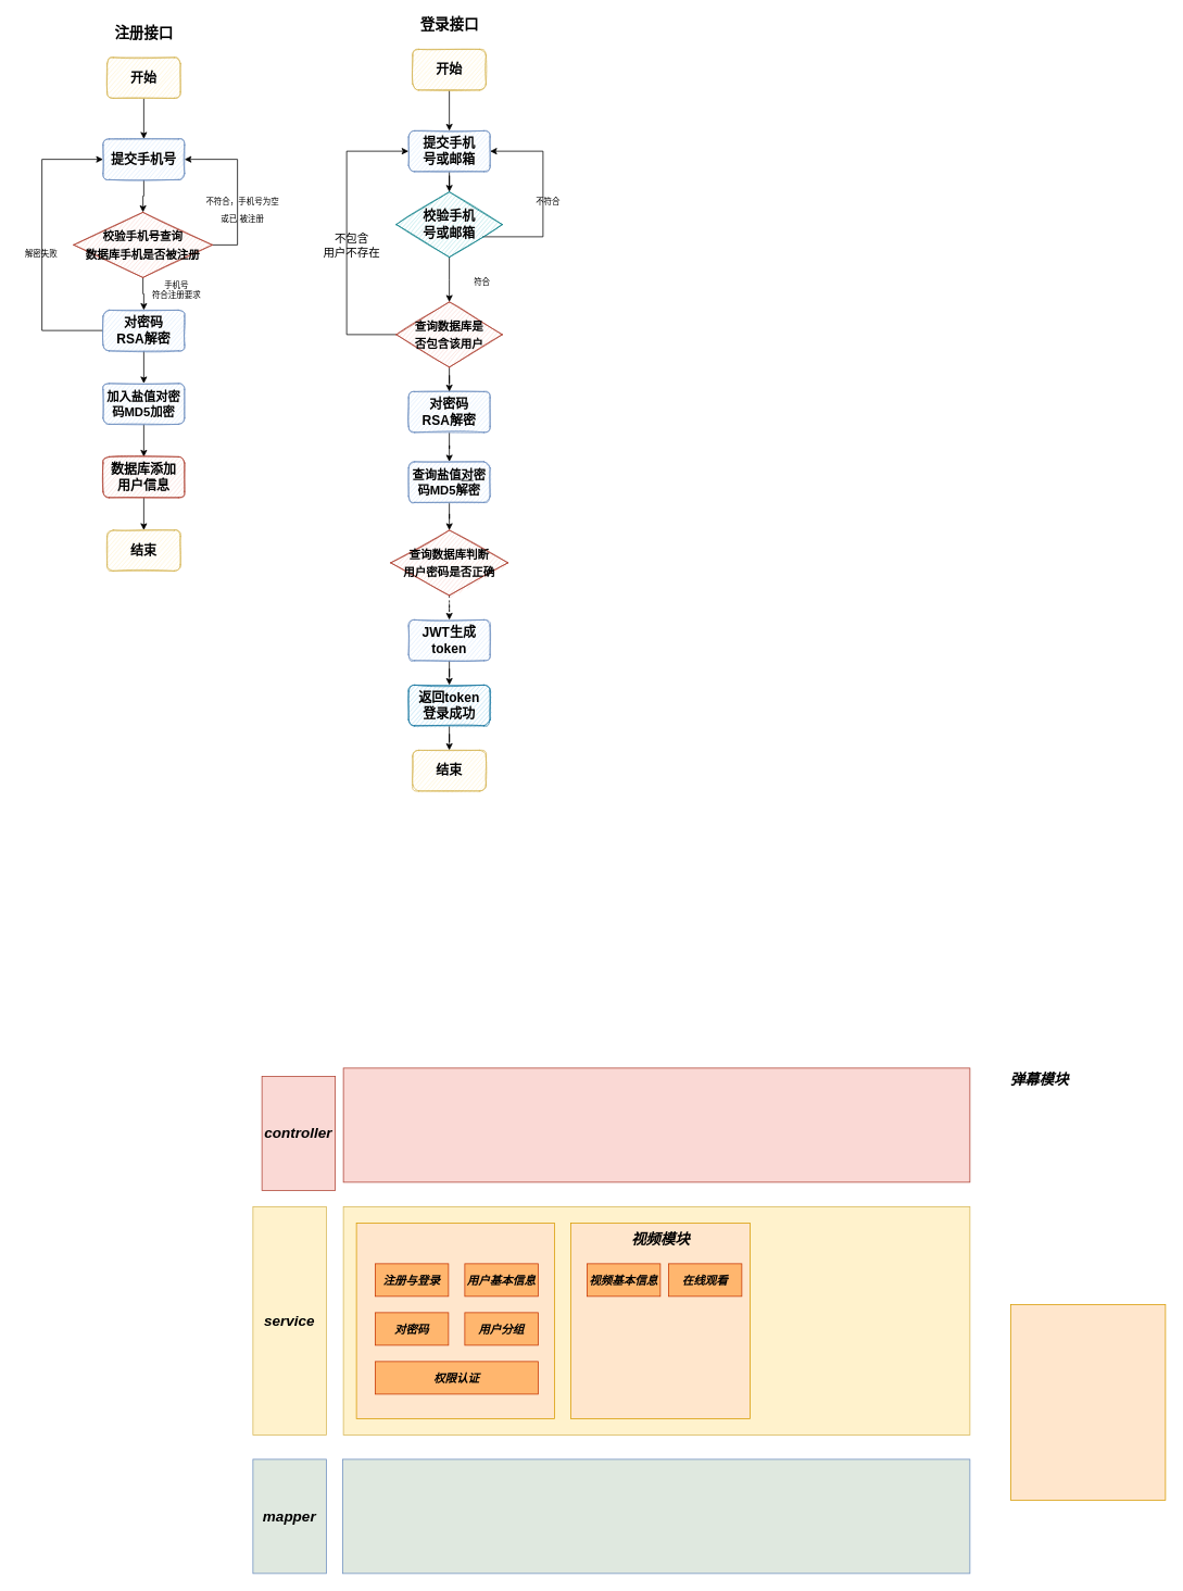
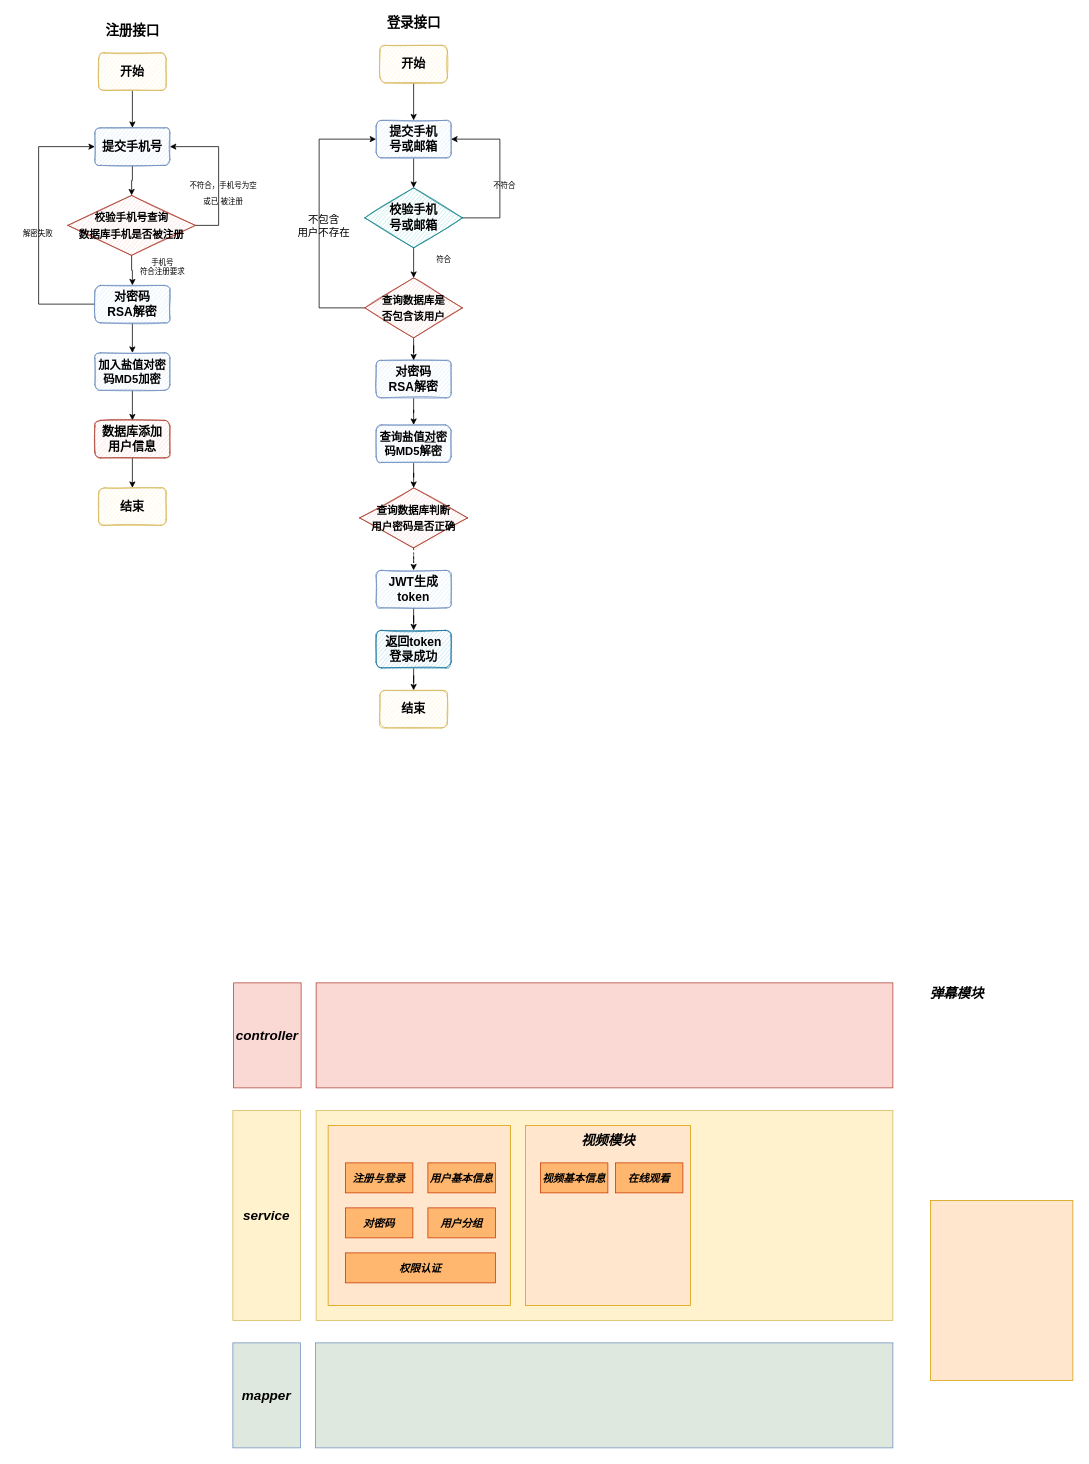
  <mxCell id="0" />
  <mxCell id="1" parent="0" />
  <mxCell id="2" style="edgeStyle=orthogonalEdgeStyle;rounded=0;orthogonalLoop=1;jettySize=auto;html=1;exitX=0.5;exitY=1;exitDx=0;exitDy=0;entryX=0.5;entryY=0;entryDx=0;entryDy=0;fontSize=18;" parent="1" source="3" target="5" edge="1"><mxGeometry relative="1" as="geometry" /></mxCell>
  <mxCell id="3" value="&lt;font size=&quot;1&quot;&gt;&lt;b style=&quot;font-size: 16px&quot;&gt;开始&lt;/b&gt;&lt;/font&gt;" style="rounded=1;whiteSpace=wrap;html=1;fillColor=#fff2cc;strokeColor=#d6b656;shadow=0;sketch=1;" parent="1" vertex="1"><mxGeometry x="131" y="70" width="90" height="50" as="geometry" /></mxCell>
  <mxCell id="4" value="" style="edgeStyle=orthogonalEdgeStyle;rounded=0;orthogonalLoop=1;jettySize=auto;html=1;fontSize=18;" parent="1" source="5" target="8" edge="1"><mxGeometry relative="1" as="geometry" /></mxCell>
  <mxCell id="5" value="&lt;font size=&quot;1&quot;&gt;&lt;b style=&quot;font-size: 16px&quot;&gt;提交手机号&lt;/b&gt;&lt;/font&gt;" style="rounded=1;whiteSpace=wrap;html=1;fillColor=#dae8fc;strokeColor=#6c8ebf;shadow=0;sketch=1;" parent="1" vertex="1"><mxGeometry x="126" y="170" width="100" height="50" as="geometry" /></mxCell>
  <mxCell id="6" style="edgeStyle=orthogonalEdgeStyle;rounded=0;orthogonalLoop=1;jettySize=auto;html=1;entryX=1;entryY=0.5;entryDx=0;entryDy=0;fontSize=18;" parent="1" source="8" target="5" edge="1"><mxGeometry relative="1" as="geometry"><Array as="points"><mxPoint x="291" y="300" /><mxPoint x="291" y="195" /></Array></mxGeometry></mxCell>
  <mxCell id="7" value="" style="edgeStyle=orthogonalEdgeStyle;rounded=0;orthogonalLoop=1;jettySize=auto;html=1;fontSize=10;" parent="1" source="8" target="12" edge="1"><mxGeometry relative="1" as="geometry" /></mxCell>
  <mxCell id="8" value="&lt;b style=&quot;font-size: 14px&quot;&gt;&lt;font style=&quot;font-size: 14px&quot;&gt;校验手机号查询&lt;br&gt;数据库手机是否被注册&lt;br&gt;&lt;/font&gt;&lt;/b&gt;" style="rhombus;whiteSpace=wrap;html=1;shadow=0;sketch=1;fontSize=18;fillColor=#fad9d5;strokeColor=#ae4132;" parent="1" vertex="1"><mxGeometry x="90" y="260" width="170" height="80" as="geometry" /></mxCell>
  <mxCell id="9" value="&lt;font style=&quot;font-size: 10px&quot;&gt;不符合，手机号为空&lt;br&gt;或已 被注册&lt;/font&gt;" style="text;html=1;align=center;verticalAlign=middle;resizable=0;points=[];autosize=1;strokeColor=none;fillColor=none;fontSize=18;" parent="1" vertex="1"><mxGeometry x="237" y="230" width="120" height="50" as="geometry" /></mxCell>
  <mxCell id="10" style="edgeStyle=orthogonalEdgeStyle;rounded=0;orthogonalLoop=1;jettySize=auto;html=1;entryX=0;entryY=0.5;entryDx=0;entryDy=0;fontSize=10;" parent="1" source="12" target="5" edge="1"><mxGeometry relative="1" as="geometry"><Array as="points"><mxPoint x="51" y="405" /><mxPoint x="51" y="195" /></Array></mxGeometry></mxCell>
  <mxCell id="11" value="" style="edgeStyle=orthogonalEdgeStyle;rounded=0;orthogonalLoop=1;jettySize=auto;html=1;fontSize=10;" parent="1" source="12" target="16" edge="1"><mxGeometry relative="1" as="geometry" /></mxCell>
  <mxCell id="12" value="&lt;font style=&quot;font-size: 16px&quot;&gt;&lt;b&gt;对密码&lt;br&gt;RSA解密&lt;/b&gt;&lt;/font&gt;" style="rounded=1;whiteSpace=wrap;html=1;fillColor=#dae8fc;strokeColor=#6c8ebf;shadow=0;sketch=1;" parent="1" vertex="1"><mxGeometry x="126" y="380" width="100" height="50" as="geometry" /></mxCell>
  <mxCell id="13" value="解密失败" style="text;html=1;align=center;verticalAlign=middle;resizable=0;points=[];autosize=1;strokeColor=none;fillColor=none;fontSize=10;" parent="1" vertex="1"><mxGeometry x="20" y="300" width="60" height="20" as="geometry" /></mxCell>
  <mxCell id="14" value="手机号&lt;br&gt;符合注册要求" style="text;html=1;align=center;verticalAlign=middle;resizable=0;points=[];autosize=1;strokeColor=none;fillColor=none;fontSize=10;" parent="1" vertex="1"><mxGeometry x="171" y="340" width="90" height="30" as="geometry" /></mxCell>
  <mxCell id="15" value="" style="edgeStyle=orthogonalEdgeStyle;rounded=0;orthogonalLoop=1;jettySize=auto;html=1;fontSize=10;" parent="1" source="16" target="18" edge="1"><mxGeometry relative="1" as="geometry" /></mxCell>
  <mxCell id="16" value="&lt;font style=&quot;font-size: 15px&quot;&gt;&lt;b&gt;加入盐值对密&lt;br&gt;码MD5加密&lt;/b&gt;&lt;/font&gt;" style="rounded=1;whiteSpace=wrap;html=1;fillColor=#dae8fc;strokeColor=#6c8ebf;shadow=0;sketch=1;" parent="1" vertex="1"><mxGeometry x="126" y="470" width="100" height="50" as="geometry" /></mxCell>
  <mxCell id="17" value="" style="edgeStyle=orthogonalEdgeStyle;rounded=0;orthogonalLoop=1;jettySize=auto;html=1;fontSize=10;" parent="1" source="18" target="19" edge="1"><mxGeometry relative="1" as="geometry" /></mxCell>
  <mxCell id="18" value="&lt;span style=&quot;font-size: 16px&quot;&gt;&lt;b&gt;数据库添加&lt;br&gt;用户信息&lt;/b&gt;&lt;/span&gt;" style="rounded=1;whiteSpace=wrap;html=1;fillColor=#fad9d5;strokeColor=#ae4132;shadow=0;sketch=1;" parent="1" vertex="1"><mxGeometry x="126" y="560" width="100" height="50" as="geometry" /></mxCell>
  <mxCell id="19" value="&lt;font size=&quot;1&quot;&gt;&lt;b style=&quot;font-size: 16px&quot;&gt;结束&lt;/b&gt;&lt;/font&gt;" style="rounded=1;whiteSpace=wrap;html=1;fillColor=#fff2cc;strokeColor=#d6b656;shadow=0;sketch=1;" parent="1" vertex="1"><mxGeometry x="131" y="650" width="90" height="50" as="geometry" /></mxCell>
  <mxCell id="20" value="&lt;b&gt;&lt;font style=&quot;font-size: 18px&quot;&gt;注册接口&lt;/font&gt;&lt;/b&gt;" style="text;html=1;align=center;verticalAlign=middle;resizable=0;points=[];autosize=1;strokeColor=none;fillColor=none;fontSize=10;" parent="1" vertex="1"><mxGeometry x="131" y="30" width="90" height="20" as="geometry" /></mxCell>
  <mxCell id="21" style="edgeStyle=orthogonalEdgeStyle;rounded=0;orthogonalLoop=1;jettySize=auto;html=1;exitX=0.5;exitY=1;exitDx=0;exitDy=0;entryX=0.5;entryY=0;entryDx=0;entryDy=0;fontSize=18;" parent="1" source="22" target="24" edge="1"><mxGeometry relative="1" as="geometry" /></mxCell>
  <mxCell id="22" value="&lt;font size=&quot;1&quot;&gt;&lt;b style=&quot;font-size: 16px&quot;&gt;开始&lt;/b&gt;&lt;/font&gt;" style="rounded=1;whiteSpace=wrap;html=1;fillColor=#fff2cc;strokeColor=#d6b656;shadow=0;sketch=1;" parent="1" vertex="1"><mxGeometry x="506" y="60" width="90" height="50" as="geometry" /></mxCell>
  <mxCell id="23" value="" style="edgeStyle=orthogonalEdgeStyle;rounded=0;orthogonalLoop=1;jettySize=auto;html=1;fontSize=18;" parent="1" source="24" target="27" edge="1"><mxGeometry relative="1" as="geometry" /></mxCell>
  <mxCell id="24" value="&lt;font size=&quot;1&quot;&gt;&lt;b style=&quot;font-size: 16px&quot;&gt;提交手机&lt;br&gt;号或邮箱&lt;/b&gt;&lt;/font&gt;" style="rounded=1;whiteSpace=wrap;html=1;fillColor=#dae8fc;strokeColor=#6c8ebf;shadow=0;sketch=1;" parent="1" vertex="1"><mxGeometry x="501" y="160" width="100" height="50" as="geometry" /></mxCell>
  <mxCell id="25" style="edgeStyle=orthogonalEdgeStyle;rounded=0;orthogonalLoop=1;jettySize=auto;html=1;entryX=1;entryY=0.5;entryDx=0;entryDy=0;fontSize=18;" parent="1" source="27" target="24" edge="1"><mxGeometry relative="1" as="geometry"><Array as="points"><mxPoint x="666" y="290" /><mxPoint x="666" y="185" /></Array></mxGeometry></mxCell>
  <mxCell id="26" value="" style="edgeStyle=orthogonalEdgeStyle;rounded=0;orthogonalLoop=1;jettySize=auto;html=1;fontSize=10;" parent="1" source="27" edge="1"><mxGeometry relative="1" as="geometry"><mxPoint x="551" y="370" as="targetPoint" /></mxGeometry></mxCell>
- <mxCell id="27" value="&lt;b&gt;&lt;font style=&quot;font-size: 16px&quot;&gt;校验手机&lt;br&gt;号或邮箱&lt;/font&gt;&lt;/b&gt;" style="rhombus;whiteSpace=wrap;html=1;shadow=0;sketch=1;fontSize=18;fillColor=#b0e3e6;strokeColor=#0e8088;" parent="1" vertex="1"><mxGeometry x="486" y="235" width="130" height="80" as="geometry" /></mxCell>
+ <mxCell id="27" value="&lt;b&gt;&lt;font style=&quot;font-size: 16px&quot;&gt;校验手机&lt;br&gt;号或邮箱&lt;/font&gt;&lt;/b&gt;" style="rhombus;whiteSpace=wrap;html=1;shadow=0;sketch=1;fontSize=18;fillColor=#b0e3e6;strokeColor=#0e8088;" parent="1" vertex="1"><mxGeometry x="486" y="250" width="130" height="80" as="geometry" /></mxCell>
  <mxCell id="28" value="&lt;font style=&quot;font-size: 10px&quot;&gt;不符合&lt;br&gt;&lt;/font&gt;" style="text;html=1;align=center;verticalAlign=middle;resizable=0;points=[];autosize=1;strokeColor=none;fillColor=none;fontSize=18;" parent="1" vertex="1"><mxGeometry x="647" y="230" width="50" height="30" as="geometry" /></mxCell>
  <mxCell id="29" value="符合" style="text;html=1;align=center;verticalAlign=middle;resizable=0;points=[];autosize=1;strokeColor=none;fillColor=none;fontSize=10;" parent="1" vertex="1"><mxGeometry x="571" y="335" width="40" height="20" as="geometry" /></mxCell>
  <mxCell id="30" value="" style="edgeStyle=orthogonalEdgeStyle;rounded=0;orthogonalLoop=1;jettySize=auto;html=1;fontSize=16;" parent="1" source="31" target="32" edge="1"><mxGeometry relative="1" as="geometry" /></mxCell>
  <mxCell id="31" value="&lt;span style=&quot;font-size: 16px&quot;&gt;&lt;b&gt;返回token&lt;br&gt;登录成功&lt;/b&gt;&lt;/span&gt;" style="rounded=1;whiteSpace=wrap;html=1;fillColor=#b1ddf0;strokeColor=#10739e;shadow=0;sketch=1;" parent="1" vertex="1"><mxGeometry x="501" y="840" width="100" height="50" as="geometry" /></mxCell>
  <mxCell id="32" value="&lt;font size=&quot;1&quot;&gt;&lt;b style=&quot;font-size: 16px&quot;&gt;结束&lt;/b&gt;&lt;/font&gt;" style="rounded=1;whiteSpace=wrap;html=1;fillColor=#fff2cc;strokeColor=#d6b656;shadow=0;sketch=1;" parent="1" vertex="1"><mxGeometry x="506" y="920" width="90" height="50" as="geometry" /></mxCell>
  <mxCell id="33" value="&lt;b&gt;&lt;font style=&quot;font-size: 18px&quot;&gt;登录接口&lt;/font&gt;&lt;/b&gt;" style="text;html=1;align=center;verticalAlign=middle;resizable=0;points=[];autosize=1;strokeColor=none;fillColor=none;fontSize=10;" parent="1" vertex="1"><mxGeometry x="506" y="20" width="90" height="20" as="geometry" /></mxCell>
  <mxCell id="34" value="" style="edgeStyle=orthogonalEdgeStyle;rounded=0;orthogonalLoop=1;jettySize=auto;html=1;fontSize=15;" parent="1" source="35" target="41" edge="1"><mxGeometry relative="1" as="geometry" /></mxCell>
  <mxCell id="35" value="&lt;font style=&quot;font-size: 16px&quot;&gt;&lt;b&gt;对密码&lt;br&gt;RSA解密&lt;/b&gt;&lt;/font&gt;" style="rounded=1;whiteSpace=wrap;html=1;fillColor=#dae8fc;strokeColor=#6c8ebf;shadow=0;sketch=1;" parent="1" vertex="1"><mxGeometry x="501" y="480" width="100" height="50" as="geometry" /></mxCell>
  <mxCell id="36" style="edgeStyle=orthogonalEdgeStyle;rounded=0;orthogonalLoop=1;jettySize=auto;html=1;entryX=0;entryY=0.5;entryDx=0;entryDy=0;fontSize=14;" parent="1" source="38" target="24" edge="1"><mxGeometry relative="1" as="geometry"><Array as="points"><mxPoint x="425" y="410" /><mxPoint x="425" y="185" /></Array></mxGeometry></mxCell>
  <mxCell id="37" value="" style="edgeStyle=orthogonalEdgeStyle;rounded=0;orthogonalLoop=1;jettySize=auto;html=1;fontSize=15;" parent="1" source="38" target="35" edge="1"><mxGeometry relative="1" as="geometry" /></mxCell>
  <mxCell id="38" value="&lt;b style=&quot;font-size: 14px&quot;&gt;&lt;font style=&quot;font-size: 14px&quot;&gt;查询数据库是&lt;br&gt;否包含该用户&lt;/font&gt;&lt;/b&gt;" style="rhombus;whiteSpace=wrap;html=1;shadow=0;sketch=1;fontSize=18;fillColor=#fad9d5;strokeColor=#ae4132;" parent="1" vertex="1"><mxGeometry x="486" y="370" width="130" height="80" as="geometry" /></mxCell>
  <mxCell id="39" value="不包含&lt;br&gt;用户不存在" style="text;html=1;align=center;verticalAlign=middle;resizable=0;points=[];autosize=1;strokeColor=none;fillColor=none;fontSize=14;" parent="1" vertex="1"><mxGeometry x="386" y="280" width="90" height="40" as="geometry" /></mxCell>
  <mxCell id="40" value="" style="edgeStyle=orthogonalEdgeStyle;rounded=0;orthogonalLoop=1;jettySize=auto;html=1;fontSize=15;" parent="1" source="41" target="43" edge="1"><mxGeometry relative="1" as="geometry" /></mxCell>
  <mxCell id="41" value="&lt;font style=&quot;font-size: 15px&quot;&gt;&lt;b&gt;查询盐值&lt;u&gt;对&lt;/u&gt;密码MD5解密&lt;/b&gt;&lt;/font&gt;" style="rounded=1;whiteSpace=wrap;html=1;fillColor=#dae8fc;strokeColor=#6c8ebf;shadow=0;sketch=1;" parent="1" vertex="1"><mxGeometry x="501" y="566" width="100" height="50" as="geometry" /></mxCell>
  <mxCell id="42" value="" style="edgeStyle=orthogonalEdgeStyle;rounded=0;orthogonalLoop=1;jettySize=auto;html=1;fontSize=16;dashed=1;" parent="1" source="43" target="45" edge="1"><mxGeometry relative="1" as="geometry" /></mxCell>
  <mxCell id="43" value="&lt;span style=&quot;font-size: 14px&quot;&gt;&lt;b&gt;查询数据库判断&lt;br&gt;用户密码是否正确&lt;/b&gt;&lt;/span&gt;" style="rhombus;whiteSpace=wrap;html=1;shadow=0;sketch=1;fontSize=18;fillColor=#fad9d5;strokeColor=#ae4132;" parent="1" vertex="1"><mxGeometry x="479" y="650" width="144" height="80" as="geometry" /></mxCell>
  <mxCell id="44" value="" style="edgeStyle=orthogonalEdgeStyle;rounded=0;orthogonalLoop=1;jettySize=auto;html=1;fontSize=16;" parent="1" source="45" target="31" edge="1"><mxGeometry relative="1" as="geometry" /></mxCell>
  <mxCell id="45" value="&lt;b&gt;&lt;font style=&quot;font-size: 16px&quot;&gt;JWT生成token&lt;/font&gt;&lt;/b&gt;" style="rounded=1;whiteSpace=wrap;html=1;fillColor=#dae8fc;strokeColor=#6c8ebf;shadow=0;sketch=1;" parent="1" vertex="1"><mxGeometry x="501" y="760" width="100" height="50" as="geometry" /></mxCell>
  <mxCell id="46" value="" style="rounded=0;whiteSpace=wrap;html=1;fillColor=#DFE8DF;strokeColor=#6c8ebf;sketch=0;glass=0;shadow=0;" vertex="1" parent="1"><mxGeometry x="420" y="1790" width="770" height="140" as="geometry" /></mxCell>
  <mxCell id="47" value="&lt;b&gt;&lt;font style=&quot;font-size: 18px;&quot;&gt;&lt;i&gt;mapper&lt;/i&gt;&lt;/font&gt;&lt;/b&gt;" style="rounded=0;whiteSpace=wrap;html=1;fillColor=#DFE8DF;strokeColor=#6c8ebf;sketch=0;" vertex="1" parent="1"><mxGeometry x="310" y="1790" width="90" height="140" as="geometry" /></mxCell>
  <mxCell id="48" value="" style="rounded=0;whiteSpace=wrap;html=1;fillColor=#fff2cc;strokeColor=#d6b656;sketch=0;" vertex="1" parent="1"><mxGeometry x="421" y="1480" width="769" height="280" as="geometry" /></mxCell>
  <mxCell id="49" value="&lt;b&gt;&lt;font style=&quot;font-size: 18px;&quot;&gt;&lt;i&gt;service&lt;/i&gt;&lt;/font&gt;&lt;/b&gt;" style="rounded=0;whiteSpace=wrap;html=1;fillColor=#fff2cc;strokeColor=#d6b656;sketch=0;" vertex="1" parent="1"><mxGeometry x="310" y="1480" width="90" height="280" as="geometry" /></mxCell>
  <mxCell id="50" value="" style="rounded=0;whiteSpace=wrap;html=1;fillColor=#fad9d5;strokeColor=#ae4132;sketch=0;glass=0;shadow=0;" vertex="1" parent="1"><mxGeometry x="421" y="1310" width="769" height="140" as="geometry" /></mxCell>
- <mxCell id="51" value="&lt;b&gt;&lt;font style=&quot;font-size: 18px;&quot;&gt;&lt;i&gt;controller&lt;/i&gt;&lt;/font&gt;&lt;/b&gt;" style="rounded=0;whiteSpace=wrap;html=1;fillColor=#fad9d5;strokeColor=#ae4132;sketch=0;" vertex="1" parent="1"><mxGeometry x="321" y="1320" width="90" height="140" as="geometry" /></mxCell>
+ <mxCell id="51" value="&lt;b&gt;&lt;font style=&quot;font-size: 18px;&quot;&gt;&lt;i&gt;controller&lt;/i&gt;&lt;/font&gt;&lt;/b&gt;" style="rounded=0;whiteSpace=wrap;html=1;fillColor=#fad9d5;strokeColor=#ae4132;sketch=0;" vertex="1" parent="1"><mxGeometry x="311" y="1310" width="90" height="140" as="geometry" /></mxCell>
  <mxCell id="52" value="" style="rounded=0;whiteSpace=wrap;html=1;shadow=0;glass=0;sketch=0;fontSize=18;strokeColor=#d79b00;fillColor=#ffe6cc;" vertex="1" parent="1"><mxGeometry x="437" y="1500" width="243" height="240" as="geometry" /></mxCell>
  <mxCell id="53" value="" style="rounded=0;whiteSpace=wrap;html=1;shadow=0;glass=0;sketch=0;fontSize=18;strokeColor=#d79b00;fillColor=#ffe6cc;" vertex="1" parent="1"><mxGeometry x="1240" y="1600" width="190" height="240" as="geometry" /></mxCell>
  <mxCell id="54" value="" style="rounded=0;whiteSpace=wrap;html=1;shadow=0;glass=0;sketch=0;fontSize=18;strokeColor=#d79b00;fillColor=#ffe6cc;" vertex="1" parent="1"><mxGeometry x="700" y="1500" width="220" height="240" as="geometry" /></mxCell>
  <mxCell id="55" value="&lt;b&gt;&lt;i&gt;弹幕模块&lt;/i&gt;&lt;/b&gt;" style="text;html=1;align=center;verticalAlign=middle;resizable=0;points=[];autosize=1;strokeColor=none;fillColor=none;fontSize=18;" vertex="1" parent="1"><mxGeometry x="1225" y="1305" width="100" height="40" as="geometry" /></mxCell>
  <mxCell id="56" value="&lt;span style=&quot;font-size: 14px;&quot;&gt;&lt;b&gt;&lt;i&gt;用户基本信息&lt;/i&gt;&lt;/b&gt;&lt;/span&gt;" style="rounded=0;whiteSpace=wrap;html=1;shadow=0;glass=0;sketch=0;fontSize=18;strokeColor=#C73500;fillColor=#FFB66E;fontColor=#000000;" vertex="1" parent="1"><mxGeometry x="570" y="1550" width="90" height="40" as="geometry" /></mxCell>
  <mxCell id="57" value="&lt;b&gt;&lt;i&gt;&lt;font style=&quot;font-size: 14px;&quot;&gt;注册与登录&lt;/font&gt;&lt;/i&gt;&lt;/b&gt;" style="rounded=0;whiteSpace=wrap;html=1;shadow=0;glass=0;sketch=0;fontSize=18;strokeColor=#C73500;fillColor=#FFB66E;fontColor=#000000;" vertex="1" parent="1"><mxGeometry x="460" y="1550" width="90" height="40" as="geometry" /></mxCell>
  <mxCell id="58" value="&lt;b&gt;&lt;i&gt;&lt;font style=&quot;font-size: 14px;&quot;&gt;对密码&lt;/font&gt;&lt;/i&gt;&lt;/b&gt;" style="rounded=0;whiteSpace=wrap;html=1;shadow=0;glass=0;sketch=0;fontSize=18;strokeColor=#C73500;fillColor=#FFB66E;fontColor=#000000;" vertex="1" parent="1"><mxGeometry x="460" y="1610" width="90" height="40" as="geometry" /></mxCell>
  <mxCell id="59" value="&lt;b&gt;&lt;i&gt;&lt;font style=&quot;font-size: 14px;&quot;&gt;用户分组&lt;/font&gt;&lt;/i&gt;&lt;/b&gt;" style="rounded=0;whiteSpace=wrap;html=1;shadow=0;glass=0;sketch=0;fontSize=18;strokeColor=#C73500;fillColor=#FFB66E;fontColor=#000000;" vertex="1" parent="1"><mxGeometry x="570" y="1610" width="90" height="40" as="geometry" /></mxCell>
  <mxCell id="60" value="&lt;span style=&quot;font-size: 14px;&quot;&gt;&lt;b&gt;&lt;i&gt;权限认证&lt;/i&gt;&lt;/b&gt;&lt;/span&gt;" style="rounded=0;whiteSpace=wrap;html=1;shadow=0;glass=0;sketch=0;fontSize=18;strokeColor=#C73500;fillColor=#FFB66E;fontColor=#000000;" vertex="1" parent="1"><mxGeometry x="460" y="1670" width="200" height="40" as="geometry" /></mxCell>
  <mxCell id="61" value="&lt;b&gt;&lt;i&gt;视频模块&lt;/i&gt;&lt;/b&gt;" style="text;html=1;align=center;verticalAlign=middle;resizable=0;points=[];autosize=1;strokeColor=none;fillColor=none;fontSize=18;shadow=0;" vertex="1" parent="1"><mxGeometry x="760" y="1500" width="100" height="40" as="geometry" /></mxCell>
  <mxCell id="62" value="&lt;b&gt;&lt;i&gt;&lt;font style=&quot;font-size: 14px;&quot;&gt;视频基本信息&lt;/font&gt;&lt;/i&gt;&lt;/b&gt;" style="rounded=0;whiteSpace=wrap;html=1;shadow=0;glass=0;sketch=0;fontSize=18;strokeColor=#C73500;fillColor=#FFB66E;fontColor=#000000;" vertex="1" parent="1"><mxGeometry x="720" y="1550" width="90" height="40" as="geometry" /></mxCell>
  <mxCell id="63" value="&lt;b&gt;&lt;i&gt;&lt;font style=&quot;font-size: 14px;&quot;&gt;在线观看&lt;/font&gt;&lt;/i&gt;&lt;/b&gt;" style="rounded=0;whiteSpace=wrap;html=1;shadow=0;glass=0;sketch=0;fontSize=18;strokeColor=#C73500;fillColor=#FFB66E;fontColor=#000000;" vertex="1" parent="1"><mxGeometry x="820" y="1550" width="90" height="40" as="geometry" /></mxCell>
